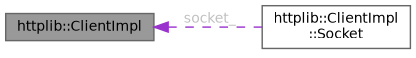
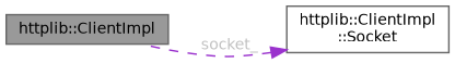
  digraph {
    rankdir=LR
    node [color=gray40 fontname=Helvetica fontsize=10 shape=box style=filled]
    n1 [fillcolor=grey60 fontcolor=black height=0.2 label="httplib::ClientImpl" width=0.4]
    n2 [fillcolor=white height=0.2 label="httplib::ClientImpl\l::Socket" width=0.4]
-   n1 -> n2 [color=darkorchid3 dir=back fontcolor=grey fontname=Helvetica fontsize=10 label=" socket_" labelfontname=Helvetica labelfontsize=10 style=dashed]
+   n2 -> n1 [color=darkorchid3 dir=back fontcolor=grey fontname=Helvetica fontsize=10 label=" socket_" labelfontname=Helvetica labelfontsize=10 style=dashed]
  }
